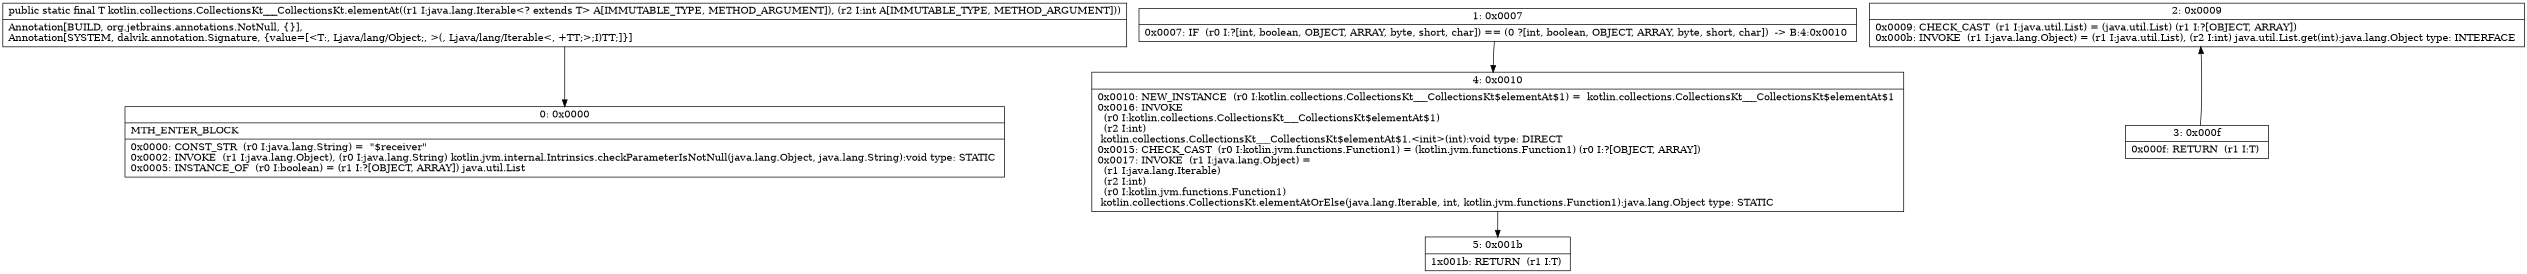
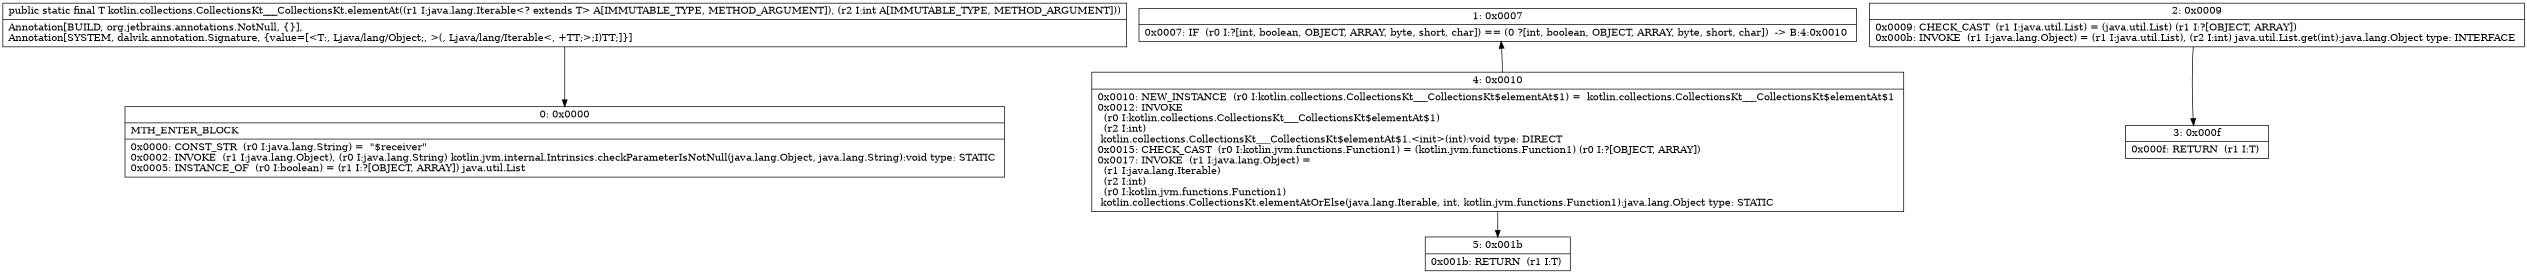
  digraph {
    node [shape=record]
    n1 [label="{0\:\ 0x0000|MTH_ENTER_BLOCK\l|0x0000: CONST_STR  (r0 I:java.lang.String) =  \"$receiver\" \l0x0002: INVOKE  (r1 I:java.lang.Object), (r0 I:java.lang.String) kotlin.jvm.internal.Intrinsics.checkParameterIsNotNull(java.lang.Object, java.lang.String):void type: STATIC \l0x0005: INSTANCE_OF  (r0 I:boolean) = (r1 I:?[OBJECT, ARRAY]) java.util.List \l}"]
    n2 [label="{1\:\ 0x0007|0x0007: IF  (r0 I:?[int, boolean, OBJECT, ARRAY, byte, short, char]) == (0 ?[int, boolean, OBJECT, ARRAY, byte, short, char])  \-\> B:4:0x0010 \l}"]
-   n3 [label="{4\:\ 0x0010|0x0010: NEW_INSTANCE  (r0 I:kotlin.collections.CollectionsKt___CollectionsKt$elementAt$1) =  kotlin.collections.CollectionsKt___CollectionsKt$elementAt$1 \l0x0016: INVOKE  \l  (r0 I:kotlin.collections.CollectionsKt___CollectionsKt$elementAt$1)\l  (r2 I:int)\l kotlin.collections.CollectionsKt___CollectionsKt$elementAt$1.\<init\>(int):void type: DIRECT \l0x0015: CHECK_CAST  (r0 I:kotlin.jvm.functions.Function1) = (kotlin.jvm.functions.Function1) (r0 I:?[OBJECT, ARRAY]) \l0x0017: INVOKE  (r1 I:java.lang.Object) = \l  (r1 I:java.lang.Iterable)\l  (r2 I:int)\l  (r0 I:kotlin.jvm.functions.Function1)\l kotlin.collections.CollectionsKt.elementAtOrElse(java.lang.Iterable, int, kotlin.jvm.functions.Function1):java.lang.Object type: STATIC \l}"]
+   n3 [label="{4\:\ 0x0010|0x0010: NEW_INSTANCE  (r0 I:kotlin.collections.CollectionsKt___CollectionsKt$elementAt$1) =  kotlin.collections.CollectionsKt___CollectionsKt$elementAt$1 \l0x0012: INVOKE  \l  (r0 I:kotlin.collections.CollectionsKt___CollectionsKt$elementAt$1)\l  (r2 I:int)\l kotlin.collections.CollectionsKt___CollectionsKt$elementAt$1.\<init\>(int):void type: DIRECT \l0x0015: CHECK_CAST  (r0 I:kotlin.jvm.functions.Function1) = (kotlin.jvm.functions.Function1) (r0 I:?[OBJECT, ARRAY]) \l0x0017: INVOKE  (r1 I:java.lang.Object) = \l  (r1 I:java.lang.Iterable)\l  (r2 I:int)\l  (r0 I:kotlin.jvm.functions.Function1)\l kotlin.collections.CollectionsKt.elementAtOrElse(java.lang.Iterable, int, kotlin.jvm.functions.Function1):java.lang.Object type: STATIC \l}"]
    n4 [label="{2\:\ 0x0009|0x0009: CHECK_CAST  (r1 I:java.util.List) = (java.util.List) (r1 I:?[OBJECT, ARRAY]) \l0x000b: INVOKE  (r1 I:java.lang.Object) = (r1 I:java.util.List), (r2 I:int) java.util.List.get(int):java.lang.Object type: INTERFACE \l}"]
    n5 [label="{3\:\ 0x000f|0x000f: RETURN  (r1 I:T) \l}"]
-   n6 [label="{5\:\ 0x001b|1x001b: RETURN  (r1 I:T) \l}"]
+   n6 [label="{5\:\ 0x001b|0x001b: RETURN  (r1 I:T) \l}"]
    n7 [label="{public static final T kotlin.collections.CollectionsKt___CollectionsKt.elementAt((r1 I:java.lang.Iterable\<? extends T\> A[IMMUTABLE_TYPE, METHOD_ARGUMENT]), (r2 I:int A[IMMUTABLE_TYPE, METHOD_ARGUMENT]))  | Annotation[BUILD, org.jetbrains.annotations.NotNull, \{\}], \lAnnotation[SYSTEM, dalvik.annotation.Signature, \{value=[\<T:, Ljava\/lang\/Object;, \>(, Ljava\/lang\/Iterable\<, +TT;\>;I)TT;]\}]\l}"]
-   n2 -> n3
+   n3 -> n2
    n3 -> n6
-   n5 -> n4
+   n4 -> n5
    n7 -> n1
  }
